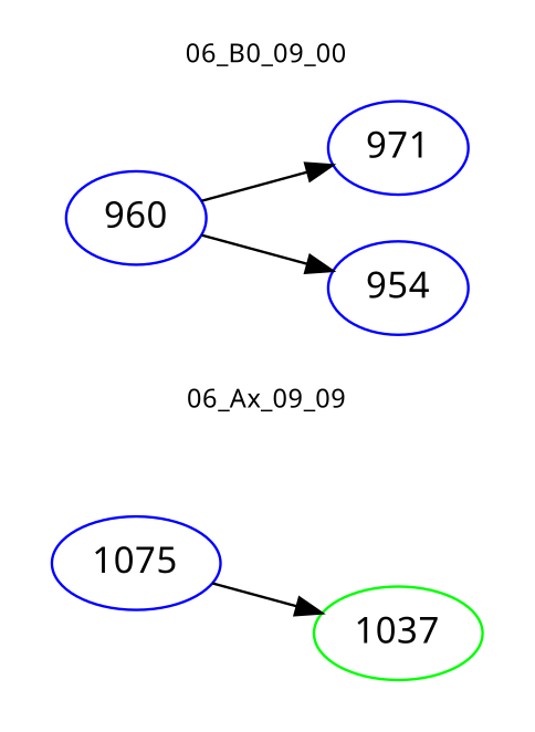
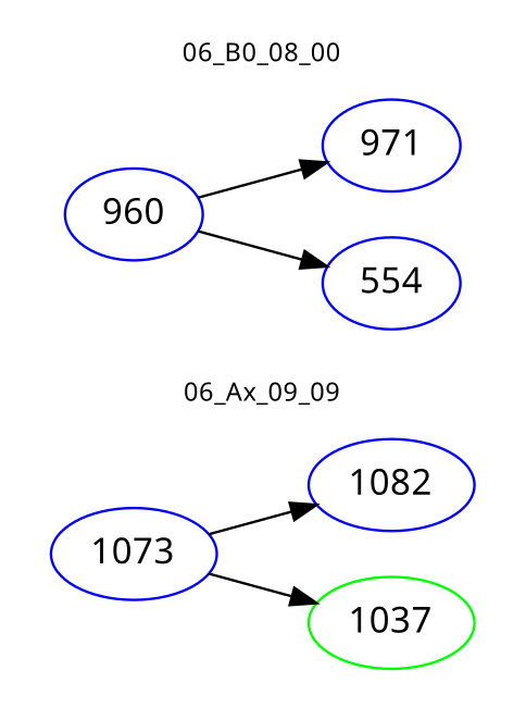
  digraph {
    fontname="Noto Sans"
    rankdir=LR
    node [color=blue fontname="Noto Sans"]
    edge [color=black fontname="Noto Sans"]
-   n1 [label=1075]
+   n1 [label=1073]
    n2 [color=green label=1037]
+   n3 [label=1082]
    n4 [label=960]
-   n5 [label=954]
+   n5 [label=554]
    n6 [label=971]
    subgraph cluster_1 {
      color=white
      fontsize=10
      label="06_Ax_09_09"
      n1
      n2
+     n3
    }
    subgraph cluster_2 {
      color=white
      fontsize=10
-     label="06_B0_09_00"
+     label="06_B0_08_00"
      n4
      n5
      n6
    }
    n1 -> n2
+   n1 -> n3
    n4 -> n5
    n4 -> n6
  }
